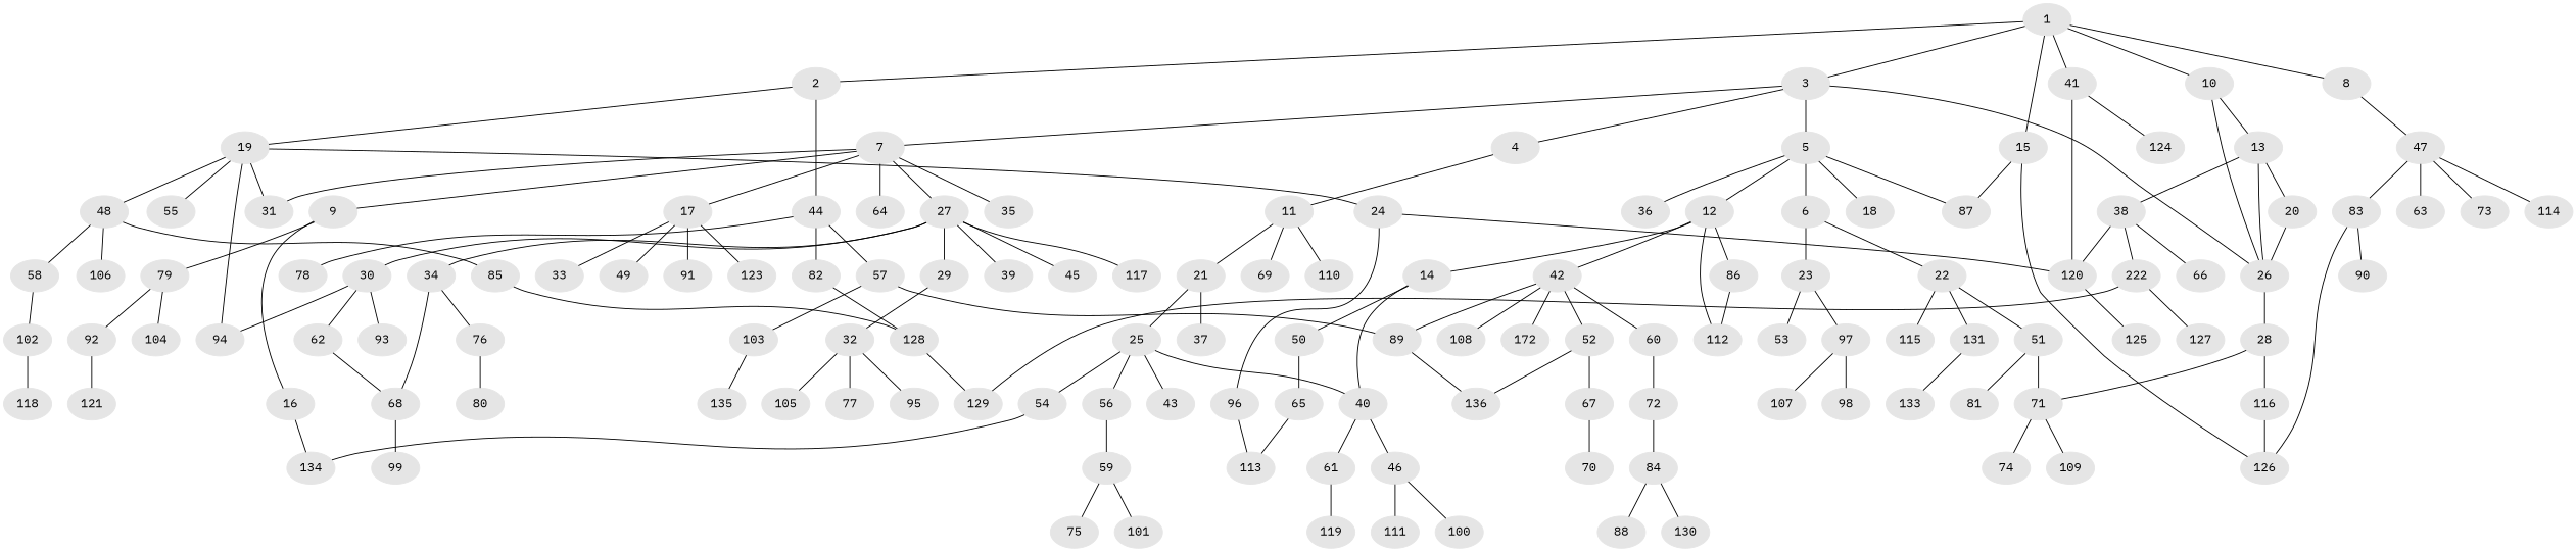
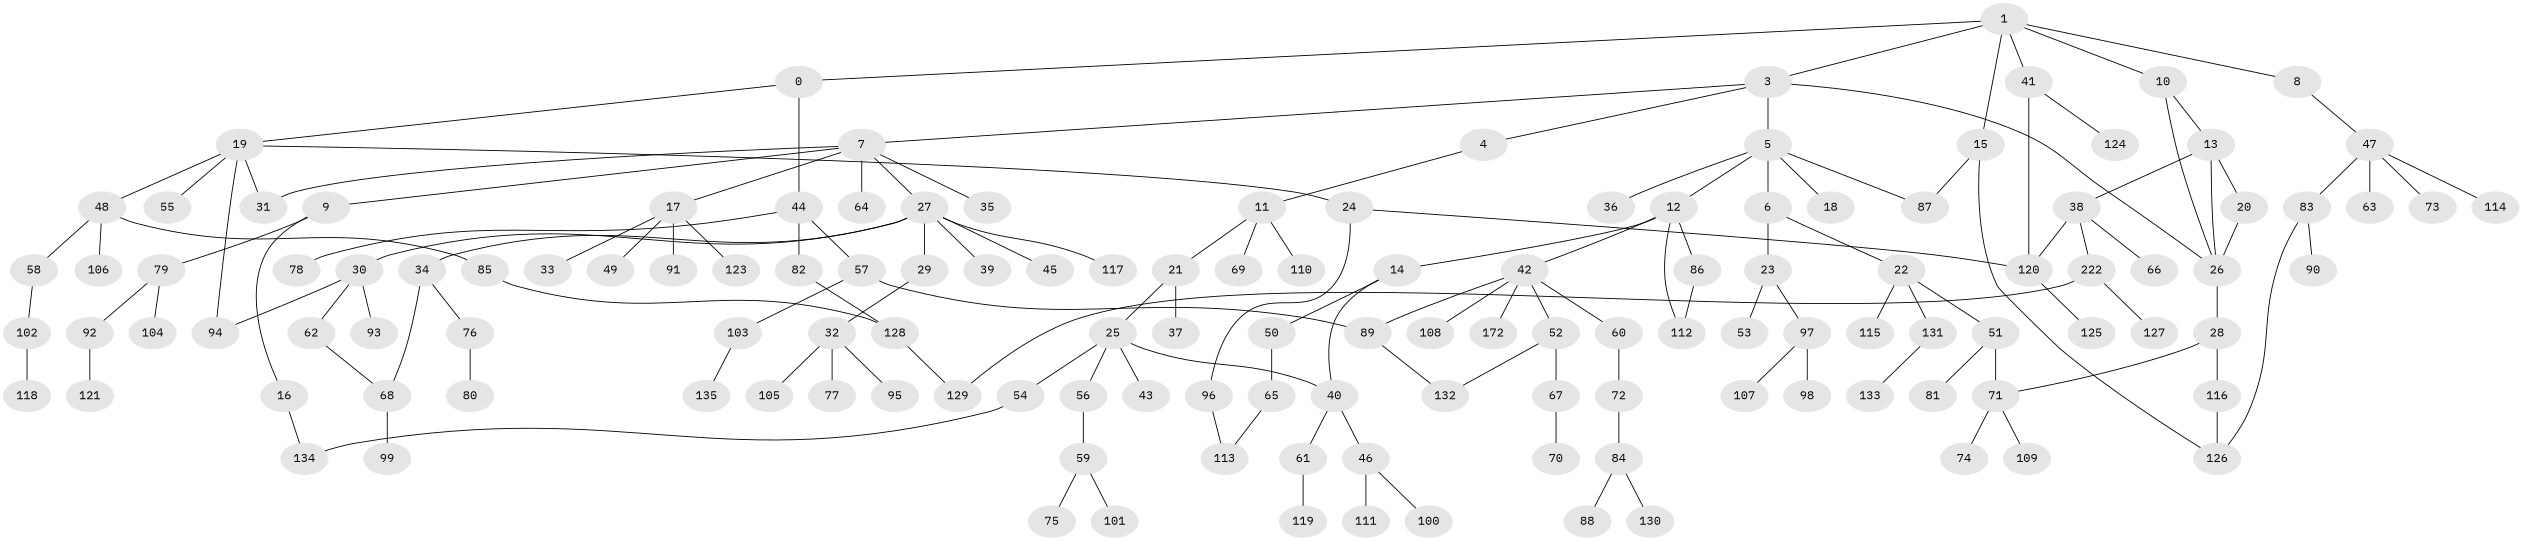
  graph {
    fontname="IBM Plex Mono"
    node [color=gray90 fontname="IBM Plex Mono" style=filled]
    edge [fontname="IBM Plex Mono"]
    1
-   2
+   2 [label=0]
    3
    8
    10
    15
    41
    19
    44
    4
    5
    7
    26
    47
    13
    87
    126
    120
    124
    31
    24
    48
    55
    94
    57
    78
    82
    11
    6
    12
    18
    36
    9
    17
    27
    35
    64
    28
    21
    69
    110
    22
    23
    14
    42
    86
    112
    51
    115
    131
    53
    97
    16
    79
    33
    49
    91
    123
    29
    30
    34
    39
    45
    117
    63
    73
    83
    114
    134
    92
    104
    20
    38
    25
    37
    40
    50
    52
    60
    89
    108
    n82 [label=172]
    66
    n84 [label=222]
    46
    61
    65
    96
    58
    85
    106
    43
    54
    56
    71
    81
    133
    98
    107
    113
    125
    59
    116
    32
    62
    93
    68
    76
    74
    109
    77
    95
    105
    99
    80
    127
    129
    100
    111
    119
    67
-   136
+   136 [label=132]
    72
    103
    128
    90
    102
    70
    75
    101
    135
    118
    84
    88
    130
    121
    1 -- 2
    1 -- 3
    1 -- 8
    1 -- 10
    1 -- 15
    1 -- 41
    2 -- 19
    2 -- 44
    3 -- 4
    3 -- 5
    3 -- 7
    3 -- 26
    8 -- 47
    10 -- 26
    10 -- 13
    15 -- 87
    15 -- 126
    41 -- 120
    41 -- 124
    19 -- 31
    19 -- 24
    19 -- 48
    19 -- 55
    19 -- 94
    44 -- 57
    44 -- 78
    44 -- 82
    4 -- 11
    5 -- 87
    5 -- 6
    5 -- 12
    5 -- 18
    5 -- 36
    7 -- 31
    7 -- 9
    7 -- 17
    7 -- 27
    7 -- 35
    7 -- 64
    26 -- 28
    47 -- 63
    47 -- 73
    47 -- 83
    47 -- 114
    13 -- 26
    13 -- 20
    13 -- 38
    120 -- 125
    24 -- 120
    24 -- 96
    48 -- 58
    48 -- 85
    48 -- 106
    57 -- 89
    57 -- 103
    82 -- 128
    11 -- 21
    11 -- 69
    11 -- 110
    6 -- 22
    6 -- 23
    12 -- 14
    12 -- 42
    12 -- 86
    12 -- 112
    9 -- 16
    9 -- 79
    17 -- 33
    17 -- 49
    17 -- 91
    17 -- 123
    27 -- 29
    27 -- 30
    27 -- 34
    27 -- 39
    27 -- 45
    27 -- 117
    28 -- 71
    28 -- 116
    21 -- 25
    21 -- 37
    22 -- 51
    22 -- 115
    22 -- 131
    23 -- 53
    23 -- 97
    14 -- 40
    14 -- 50
    42 -- 52
    42 -- 60
    42 -- 89
    42 -- 108
    42 -- n82
    86 -- 112
    51 -- 71
    51 -- 81
    131 -- 133
    97 -- 98
    97 -- 107
    16 -- 134
    79 -- 92
    79 -- 104
    29 -- 32
    30 -- 94
    30 -- 62
    30 -- 93
    34 -- 68
    34 -- 76
    83 -- 126
    83 -- 90
    92 -- 121
    20 -- 26
    38 -- 120
    38 -- 66
    38 -- n84
    25 -- 40
    25 -- 43
    25 -- 54
    25 -- 56
    40 -- 46
    40 -- 61
    50 -- 65
    52 -- 67
    52 -- 136
    60 -- 72
    89 -- 136
    n84 -- 127
    n84 -- 129
    46 -- 100
    46 -- 111
    61 -- 119
    65 -- 113
    96 -- 113
    58 -- 102
    85 -- 128
    54 -- 134
    56 -- 59
    71 -- 74
    71 -- 109
    59 -- 75
    59 -- 101
    116 -- 126
    32 -- 77
    32 -- 95
    32 -- 105
    62 -- 68
    68 -- 99
    76 -- 80
    67 -- 70
    72 -- 84
    103 -- 135
    128 -- 129
    102 -- 118
    84 -- 88
    84 -- 130
  }
